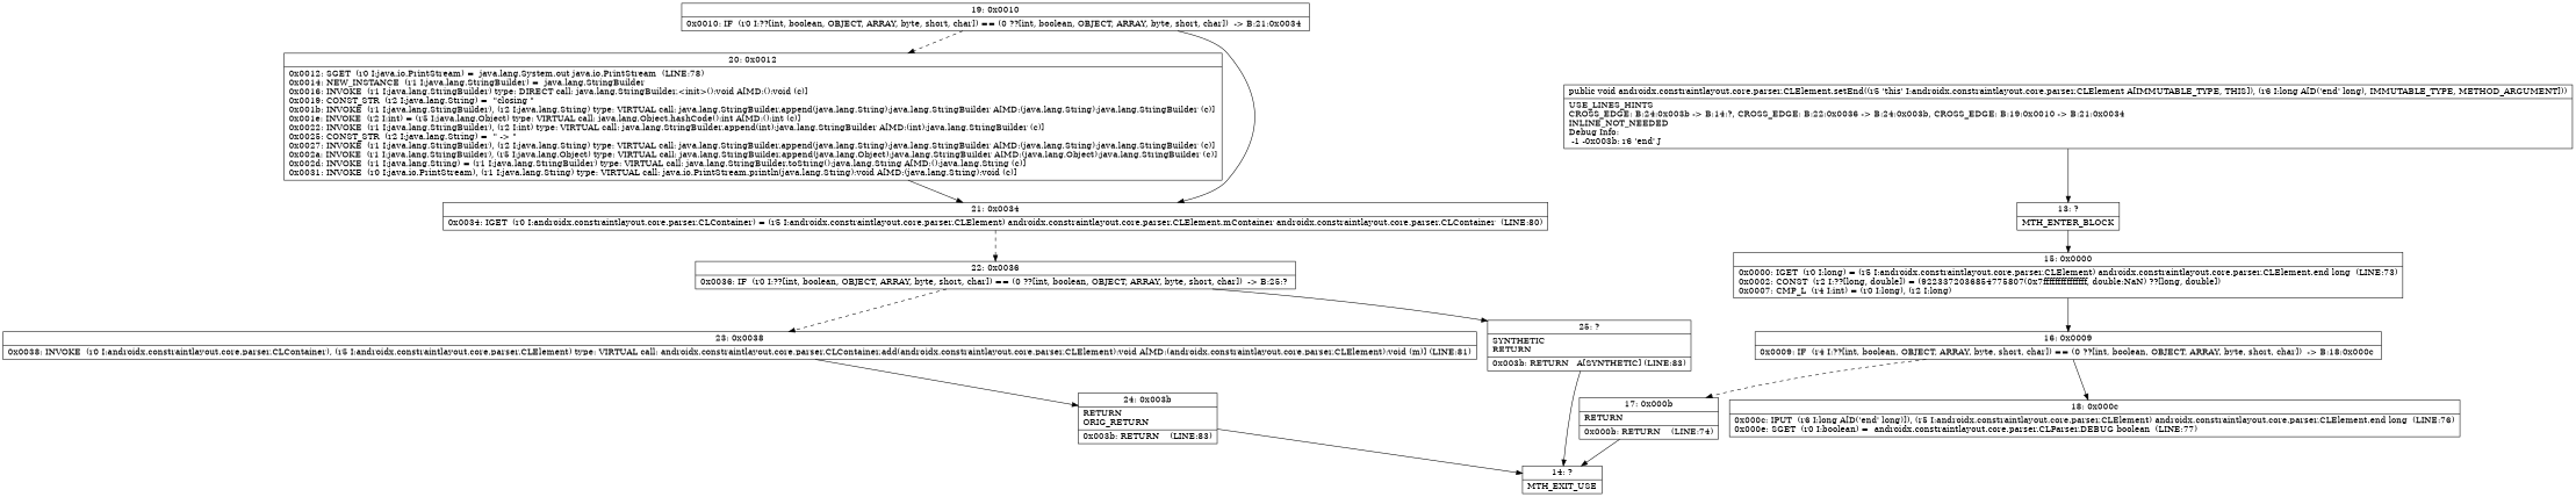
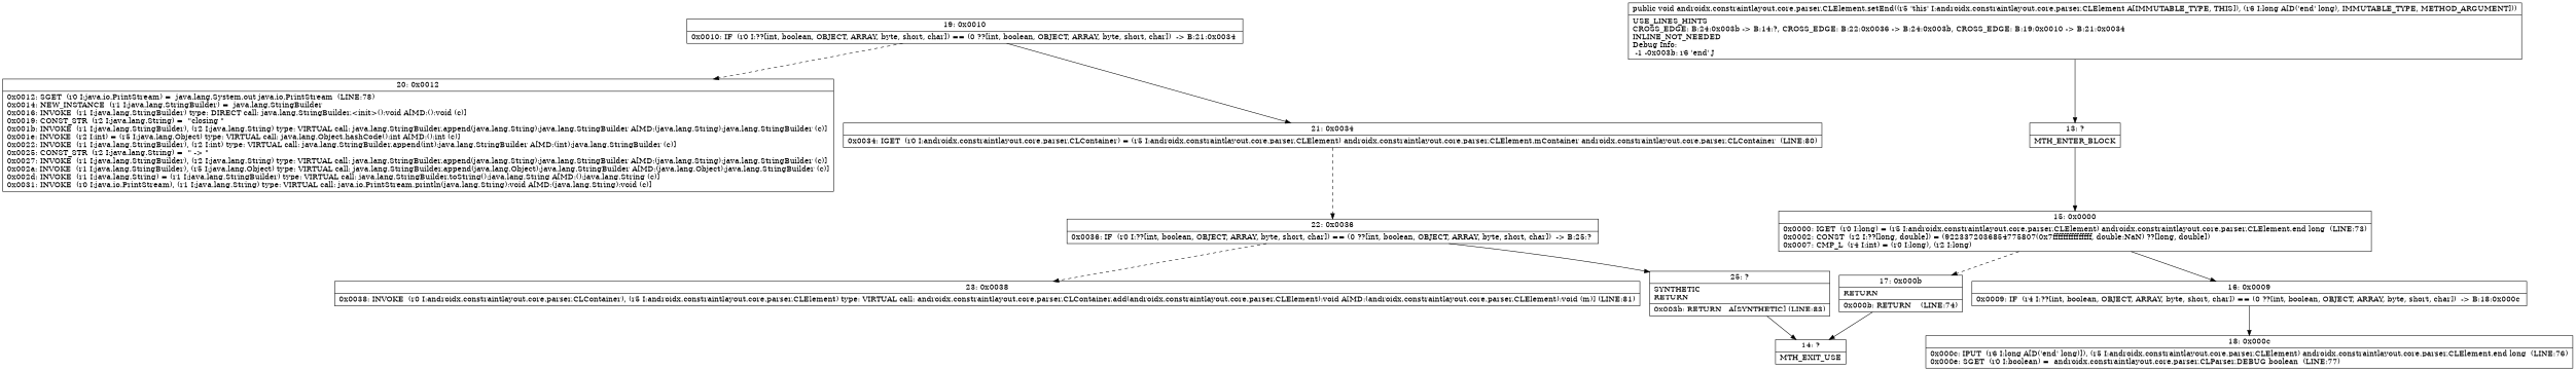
  digraph {
    node [shape=record]
    n1 [label="{13\:\ ?|MTH_ENTER_BLOCK\l}"]
    n2 [label="{15\:\ 0x0000|0x0000: IGET  (r0 I:long) = (r5 I:androidx.constraintlayout.core.parser.CLElement) androidx.constraintlayout.core.parser.CLElement.end long  (LINE:73)\l0x0002: CONST  (r2 I:??[long, double]) = (9223372036854775807(0x7fffffffffffffff, double:NaN) ??[long, double]) \l0x0007: CMP_L  (r4 I:int) = (r0 I:long), (r2 I:long) \l}"]
    n3 [label="{16\:\ 0x0009|0x0009: IF  (r4 I:??[int, boolean, OBJECT, ARRAY, byte, short, char]) == (0 ??[int, boolean, OBJECT, ARRAY, byte, short, char])  \-\> B:18:0x000c \l}"]
    n4 [label="{17\:\ 0x000b|RETURN\l|0x000b: RETURN    (LINE:74)\l}"]
    n5 [label="{18\:\ 0x000c|0x000c: IPUT  (r6 I:long A[D('end' long)]), (r5 I:androidx.constraintlayout.core.parser.CLElement) androidx.constraintlayout.core.parser.CLElement.end long  (LINE:76)\l0x000e: SGET  (r0 I:boolean) =  androidx.constraintlayout.core.parser.CLParser.DEBUG boolean  (LINE:77)\l}"]
    n6 [label="{14\:\ ?|MTH_EXIT_USE\l}"]
    n7 [label="{19\:\ 0x0010|0x0010: IF  (r0 I:??[int, boolean, OBJECT, ARRAY, byte, short, char]) == (0 ??[int, boolean, OBJECT, ARRAY, byte, short, char])  \-\> B:21:0x0034 \l}"]
    n8 [label="{20\:\ 0x0012|0x0012: SGET  (r0 I:java.io.PrintStream) =  java.lang.System.out java.io.PrintStream  (LINE:78)\l0x0014: NEW_INSTANCE  (r1 I:java.lang.StringBuilder) =  java.lang.StringBuilder \l0x0016: INVOKE  (r1 I:java.lang.StringBuilder) type: DIRECT call: java.lang.StringBuilder.\<init\>():void A[MD:():void (c)]\l0x0019: CONST_STR  (r2 I:java.lang.String) =  \"closing \" \l0x001b: INVOKE  (r1 I:java.lang.StringBuilder), (r2 I:java.lang.String) type: VIRTUAL call: java.lang.StringBuilder.append(java.lang.String):java.lang.StringBuilder A[MD:(java.lang.String):java.lang.StringBuilder (c)]\l0x001e: INVOKE  (r2 I:int) = (r5 I:java.lang.Object) type: VIRTUAL call: java.lang.Object.hashCode():int A[MD:():int (c)]\l0x0022: INVOKE  (r1 I:java.lang.StringBuilder), (r2 I:int) type: VIRTUAL call: java.lang.StringBuilder.append(int):java.lang.StringBuilder A[MD:(int):java.lang.StringBuilder (c)]\l0x0025: CONST_STR  (r2 I:java.lang.String) =  \" \-\> \" \l0x0027: INVOKE  (r1 I:java.lang.StringBuilder), (r2 I:java.lang.String) type: VIRTUAL call: java.lang.StringBuilder.append(java.lang.String):java.lang.StringBuilder A[MD:(java.lang.String):java.lang.StringBuilder (c)]\l0x002a: INVOKE  (r1 I:java.lang.StringBuilder), (r5 I:java.lang.Object) type: VIRTUAL call: java.lang.StringBuilder.append(java.lang.Object):java.lang.StringBuilder A[MD:(java.lang.Object):java.lang.StringBuilder (c)]\l0x002d: INVOKE  (r1 I:java.lang.String) = (r1 I:java.lang.StringBuilder) type: VIRTUAL call: java.lang.StringBuilder.toString():java.lang.String A[MD:():java.lang.String (c)]\l0x0031: INVOKE  (r0 I:java.io.PrintStream), (r1 I:java.lang.String) type: VIRTUAL call: java.io.PrintStream.println(java.lang.String):void A[MD:(java.lang.String):void (c)]\l}"]
    n9 [label="{21\:\ 0x0034|0x0034: IGET  (r0 I:androidx.constraintlayout.core.parser.CLContainer) = (r5 I:androidx.constraintlayout.core.parser.CLElement) androidx.constraintlayout.core.parser.CLElement.mContainer androidx.constraintlayout.core.parser.CLContainer  (LINE:80)\l}"]
    n10 [label="{22\:\ 0x0036|0x0036: IF  (r0 I:??[int, boolean, OBJECT, ARRAY, byte, short, char]) == (0 ??[int, boolean, OBJECT, ARRAY, byte, short, char])  \-\> B:25:? \l}"]
    n11 [label="{23\:\ 0x0038|0x0038: INVOKE  (r0 I:androidx.constraintlayout.core.parser.CLContainer), (r5 I:androidx.constraintlayout.core.parser.CLElement) type: VIRTUAL call: androidx.constraintlayout.core.parser.CLContainer.add(androidx.constraintlayout.core.parser.CLElement):void A[MD:(androidx.constraintlayout.core.parser.CLElement):void (m)] (LINE:81)\l}"]
    n12 [label="{25\:\ ?|SYNTHETIC\lRETURN\l|0x003b: RETURN   A[SYNTHETIC] (LINE:83)\l}"]
-   n13 [label="{24\:\ 0x003b|RETURN\lORIG_RETURN\l|0x003b: RETURN    (LINE:83)\l}"]
    n14 [label="{public void androidx.constraintlayout.core.parser.CLElement.setEnd((r5 'this' I:androidx.constraintlayout.core.parser.CLElement A[IMMUTABLE_TYPE, THIS]), (r6 I:long A[D('end' long), IMMUTABLE_TYPE, METHOD_ARGUMENT]))  | USE_LINES_HINTS\lCROSS_EDGE: B:24:0x003b \-\> B:14:?, CROSS_EDGE: B:22:0x0036 \-\> B:24:0x003b, CROSS_EDGE: B:19:0x0010 \-\> B:21:0x0034\lINLINE_NOT_NEEDED\lDebug Info:\l  \-1 \-0x003b: r6 'end' J\l}"]
    n1 -> n2
    n2 -> n3
-   n3 -> n4 [style=dashed]
+   n2 -> n4 [style=dashed]
    n3 -> n5
    n4 -> n6
    n7 -> n8 [style=dashed]
    n7 -> n9
-   n8 -> n9
    n9 -> n10 [style=dashed]
    n10 -> n11 [style=dashed]
    n10 -> n12
-   n11 -> n13
    n12 -> n6
-   n13 -> n6
    n14 -> n1
  }
